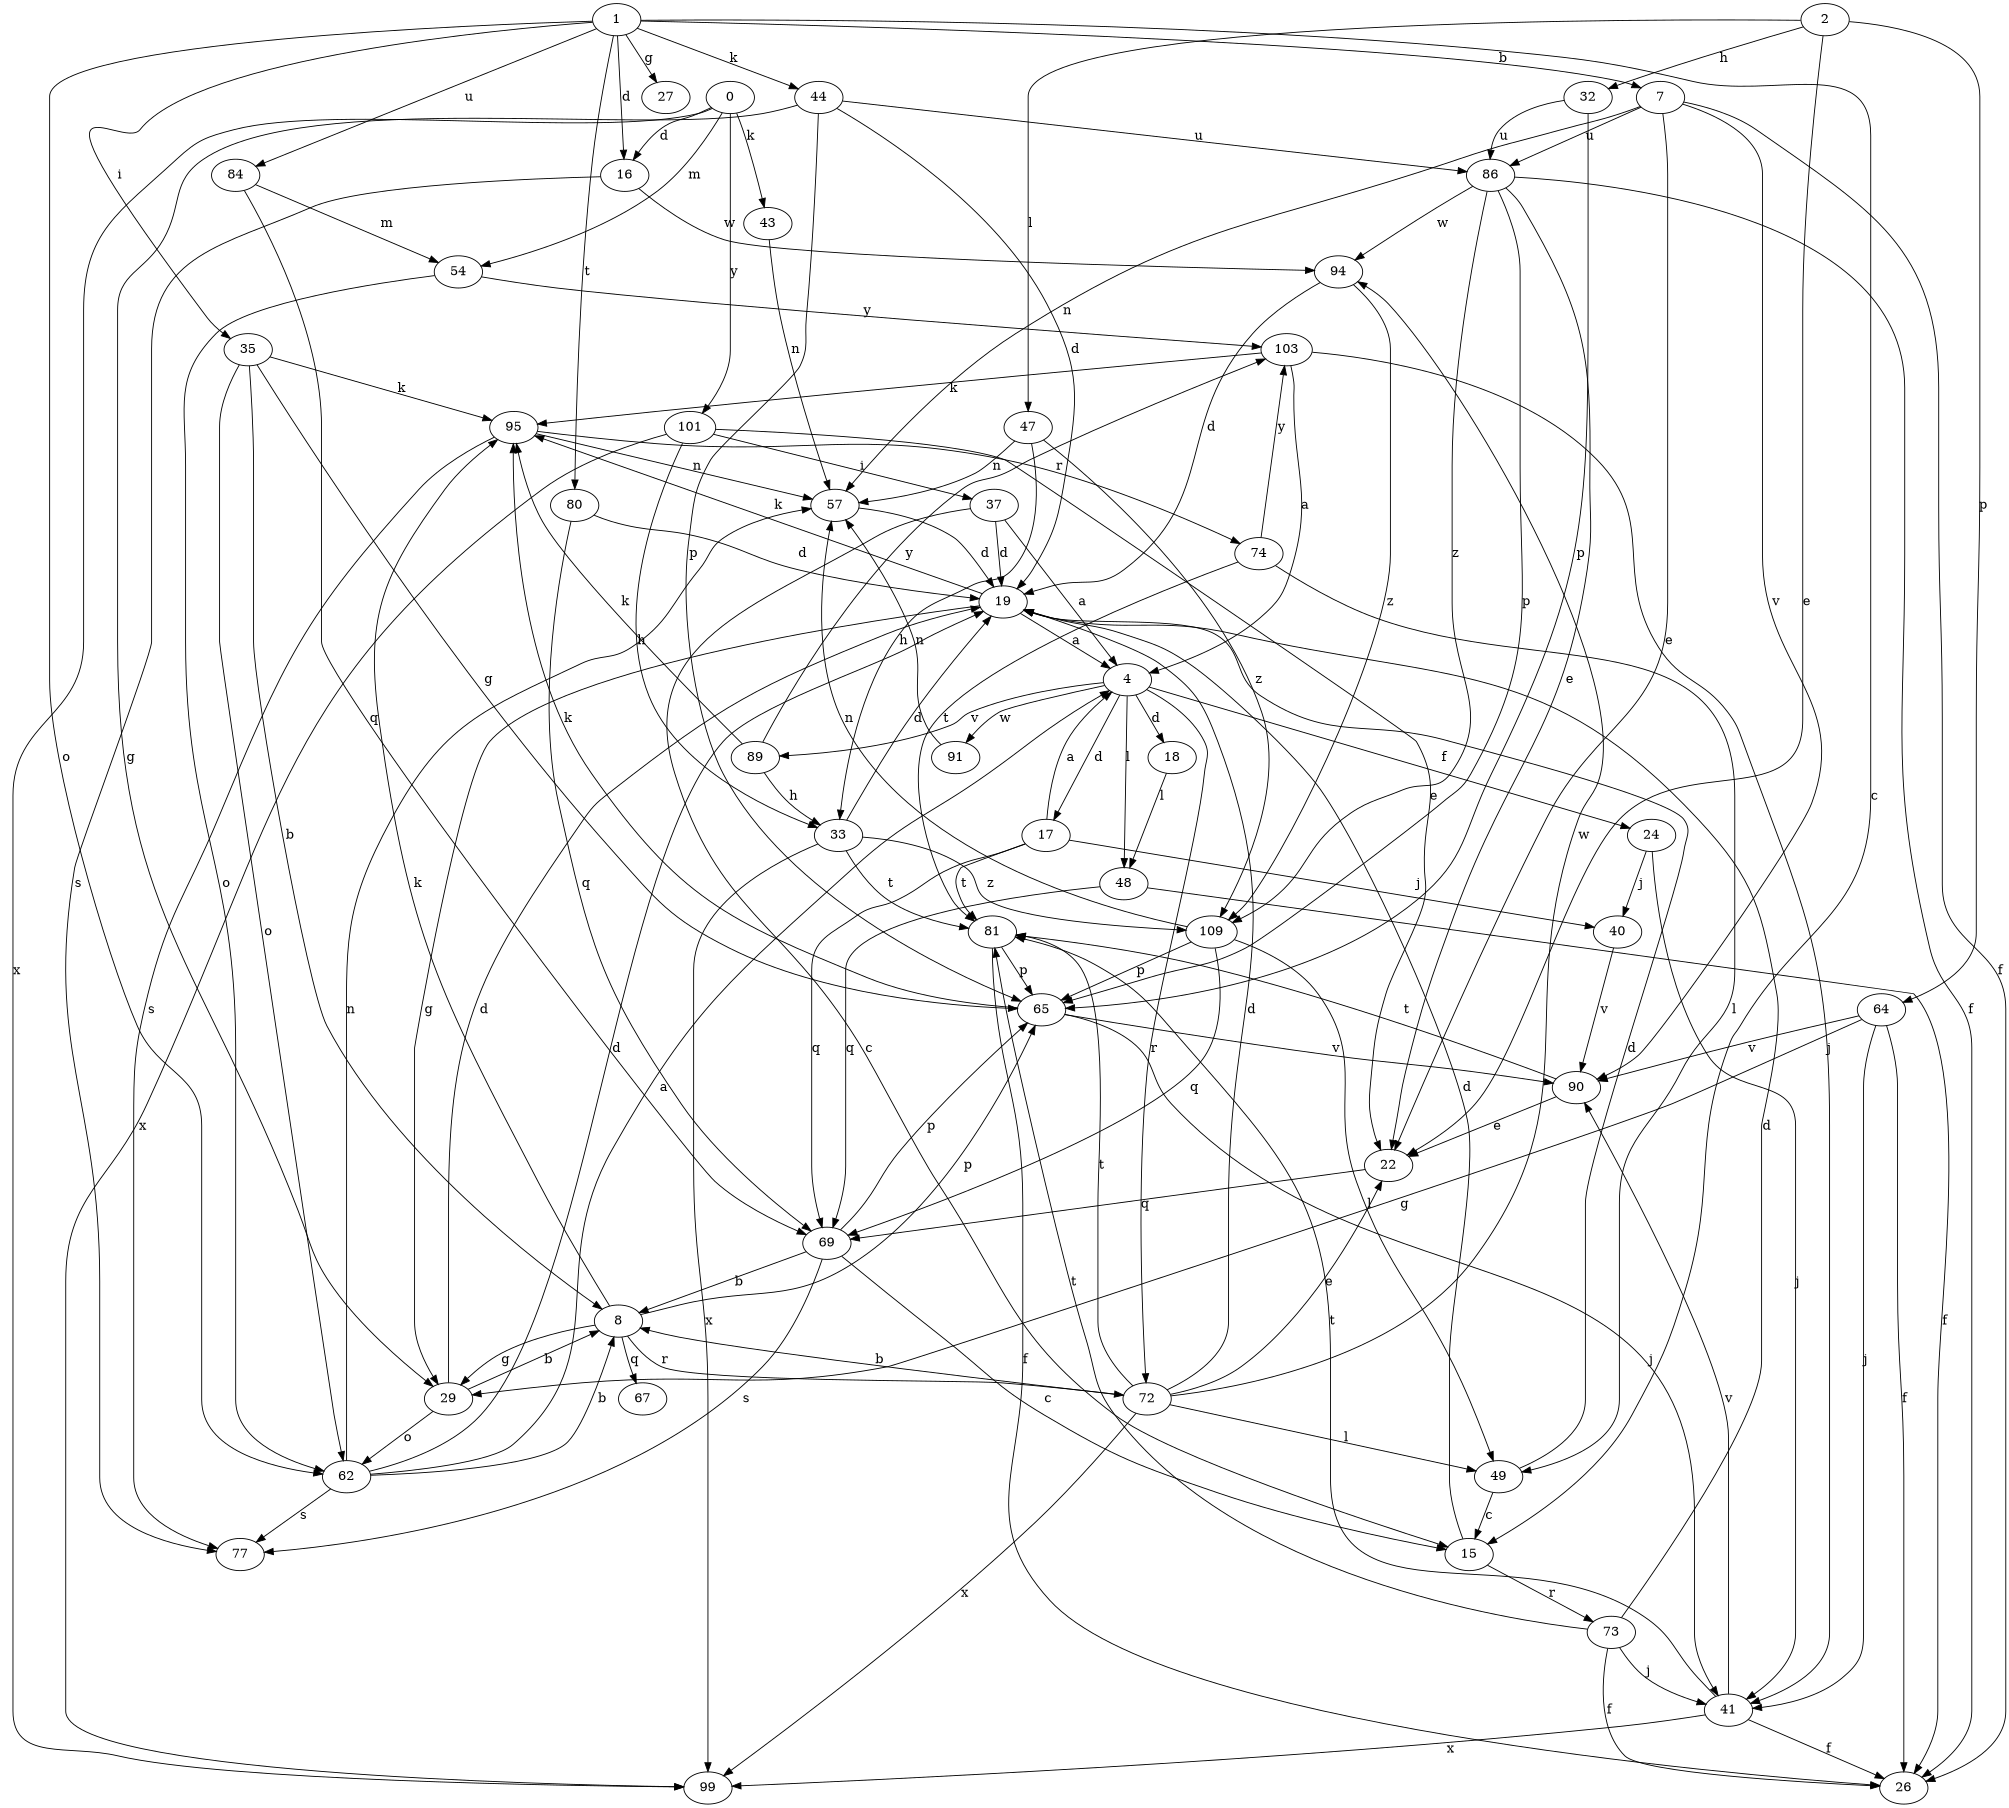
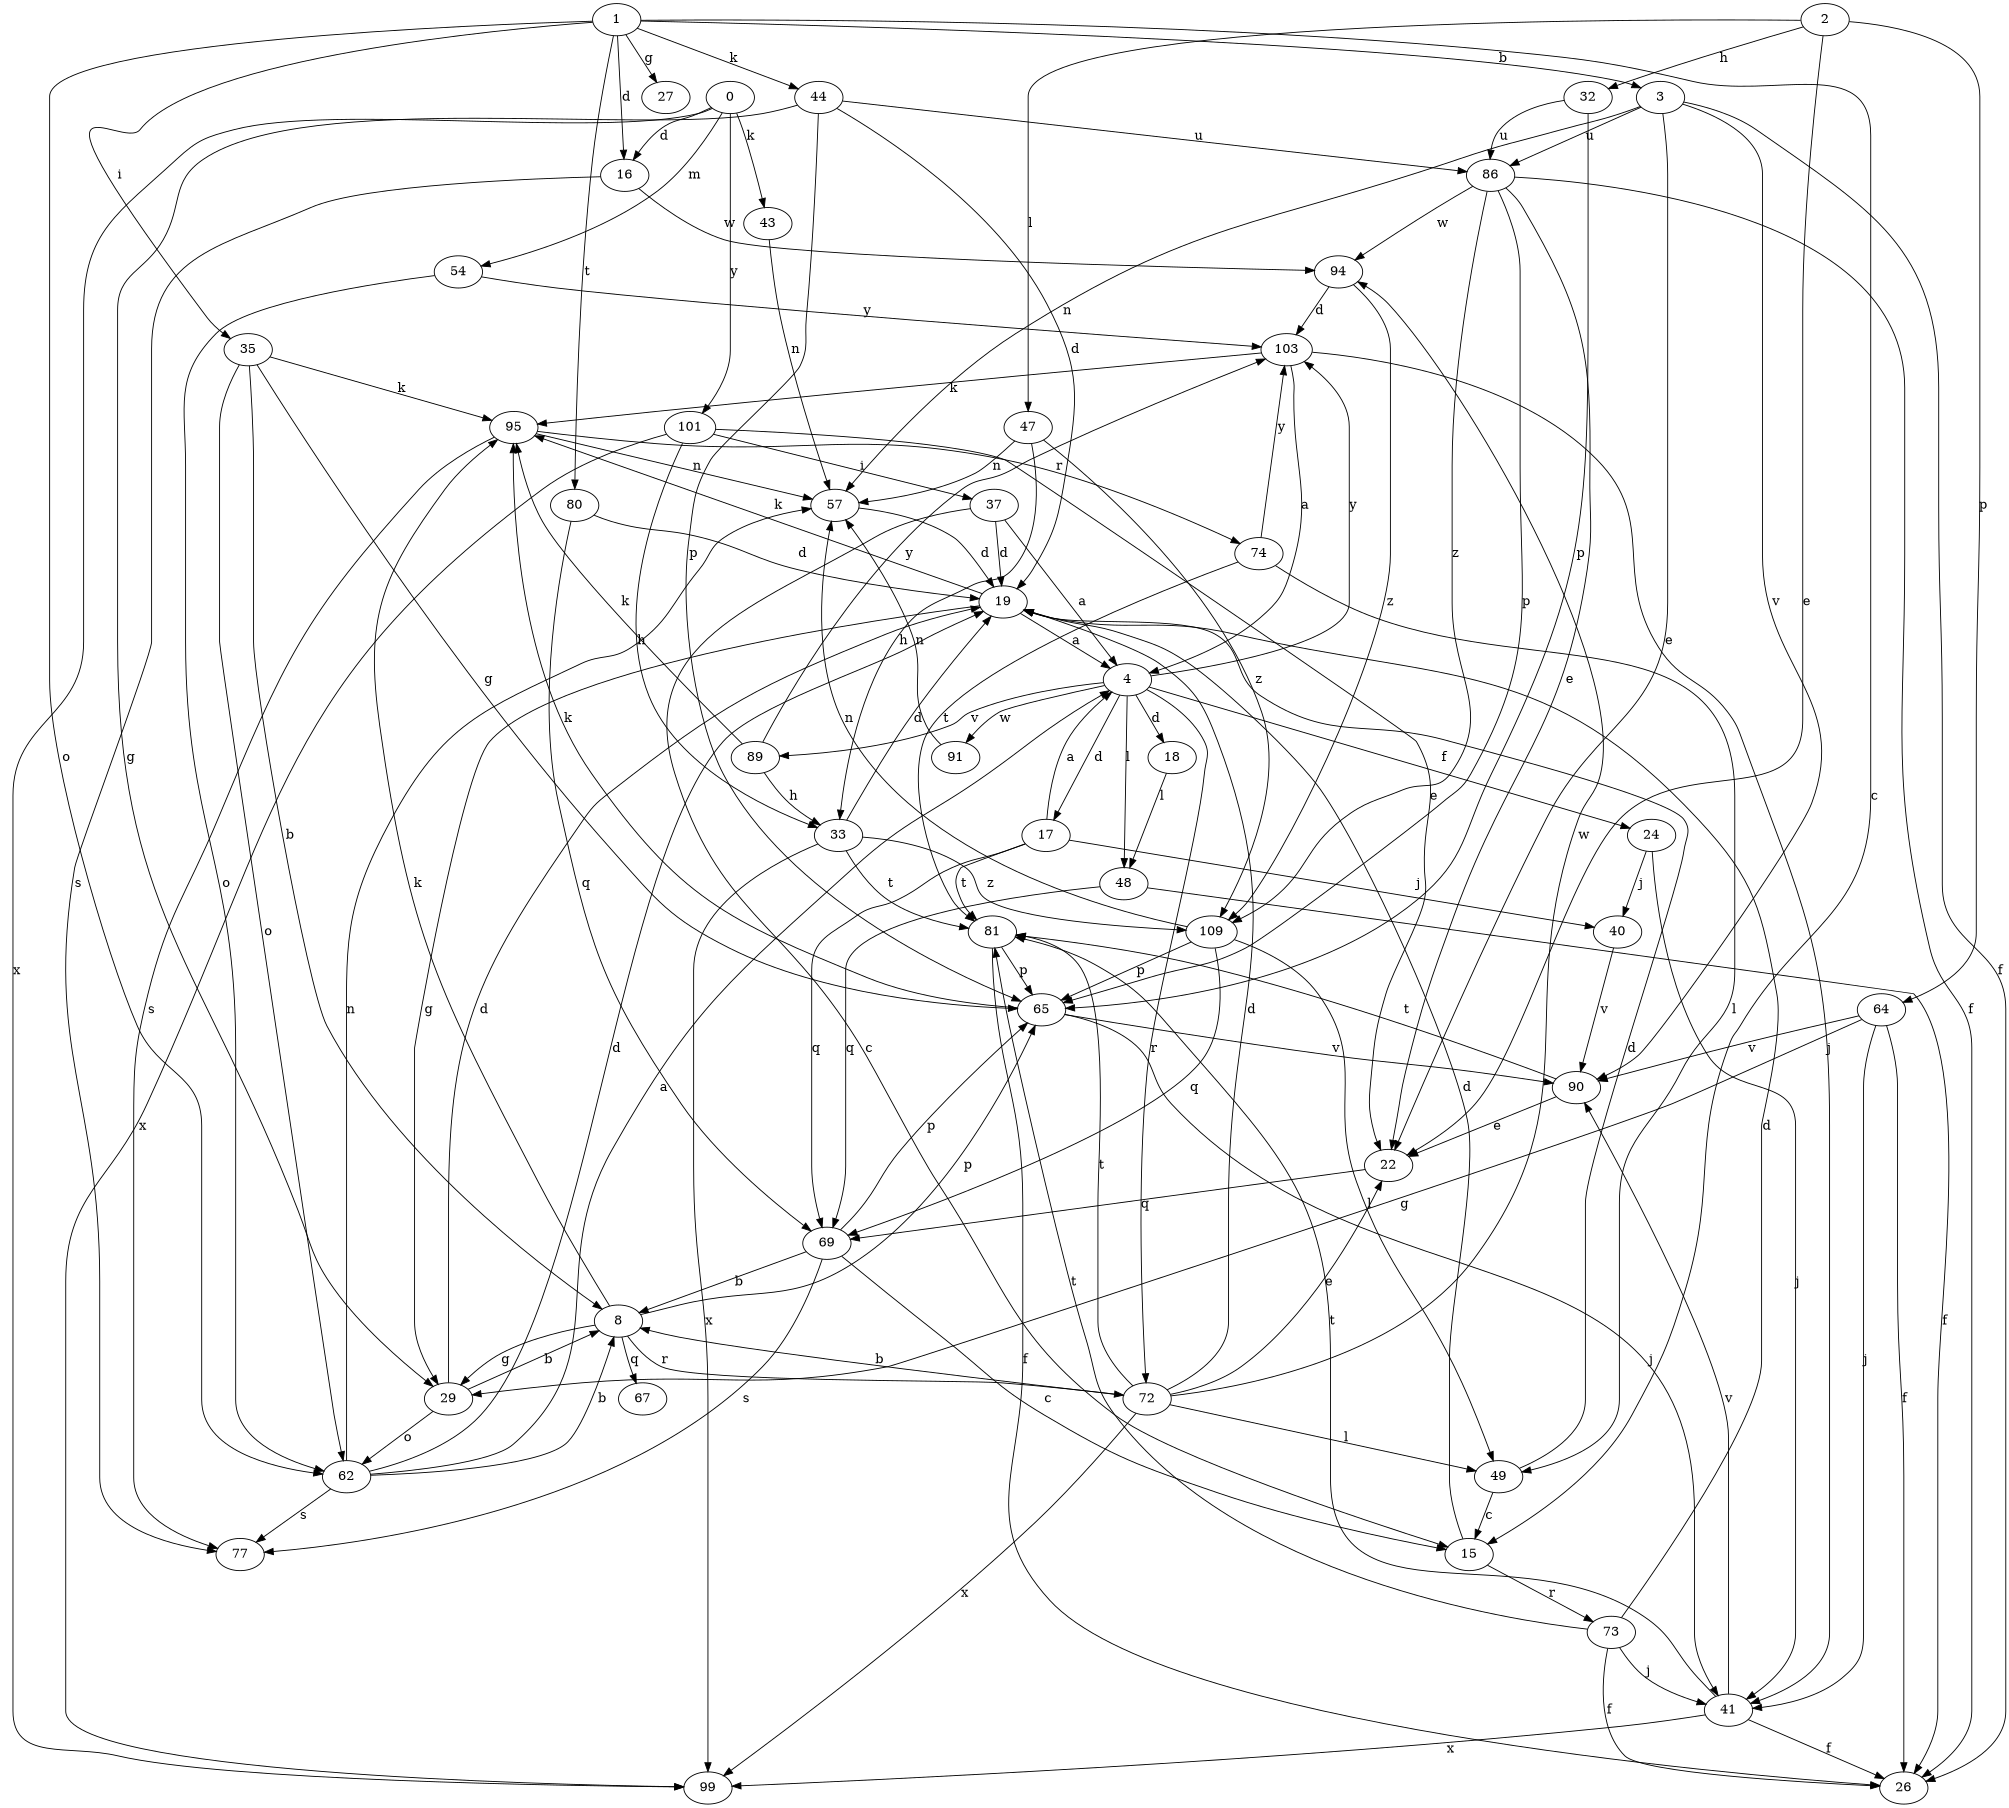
  strict digraph {
    0
    16
    43
    54
    99
    101
    77
    94
    57
    62
    103
    22
    33
    37
    1
-   7
+   7 [label=3]
    15
    27
    35
    44
    80
-   84
    26
    86
    90
    19
    73
    8
    n29 [label=95]
    65
    29
    4
    69
    2
    32
    47
    64
    109
    41
    17
    18
    24
    48
    72
    89
    91
    40
    81
    49
    67
    74
    0 -> 16 [label=d]
    0 -> 43 [label=k]
    0 -> 54 [label=m]
    0 -> 99 [label=x]
    0 -> 101 [label=y]
    16 -> 77 [label=s]
    16 -> 94 [label=w]
    43 -> 57 [label=n]
    54 -> 62 [label=o]
    54 -> 103 [label=y]
    101 -> 99 [label=x]
    101 -> 22 [label=e]
    101 -> 33 [label=h]
    101 -> 37 [label=i]
-   94 -> 19 [label=d]
+   94 -> 103 [label=d]
    94 -> 109 [label=z]
    57 -> 19 [label=d]
    62 -> 77 [label=s]
    62 -> 57 [label=n]
    62 -> 19 [label=d]
    62 -> 8 [label=b]
    62 -> 4 [label=a]
    103 -> n29 [label=k]
    103 -> 4 [label=a]
    103 -> 41 [label=j]
    22 -> 69 [label=q]
    33 -> 99 [label=x]
    33 -> 19 [label=d]
    33 -> 109 [label=z]
    33 -> 81 [label=t]
    37 -> 15 [label=c]
    37 -> 19 [label=d]
    37 -> 4 [label=a]
    1 -> 16 [label=d]
    1 -> 62 [label=o]
    1 -> 7 [label=b]
    1 -> 15 [label=c]
    1 -> 27 [label=g]
    1 -> 35 [label=i]
    1 -> 44 [label=k]
    1 -> 80 [label=t]
-   1 -> 84 [label=u]
    7 -> 57 [label=n]
    7 -> 22 [label=e]
    7 -> 26 [label=f]
    7 -> 86 [label=u]
    7 -> 90 [label=v]
    15 -> 19 [label=d]
    15 -> 73 [label=r]
    35 -> 62 [label=o]
    35 -> 8 [label=b]
    35 -> n29 [label=k]
    35 -> 65 [label=g]
    44 -> 86 [label=u]
    44 -> 19 [label=d]
    44 -> 65 [label=p]
    44 -> 29 [label=g]
    80 -> 19 [label=d]
    80 -> 69 [label=q]
-   84 -> 54 [label=m]
-   84 -> 69 [label=q]
    86 -> 94 [label=w]
    86 -> 22 [label=e]
    86 -> 26 [label=f]
    86 -> 65 [label=p]
    86 -> 109 [label=z]
    90 -> 22 [label=e]
    90 -> 81 [label=t]
    19 -> n29 [label=k]
    19 -> 29 [label=g]
    19 -> 4 [label=a]
    73 -> 26 [label=f]
    73 -> 19 [label=d]
    73 -> 41 [label=j]
    73 -> 81 [label=t]
    8 -> n29 [label=k]
    8 -> 65 [label=p]
    8 -> 29 [label=g]
    8 -> 72 [label=r]
    8 -> 67 [label=q]
    n29 -> 77 [label=s]
    n29 -> 57 [label=n]
    n29 -> 74 [label=r]
    65 -> 90 [label=v]
    65 -> n29 [label=k]
    65 -> 41 [label=j]
    29 -> 62 [label=o]
    29 -> 19 [label=d]
    29 -> 8 [label=b]
+   4 -> 103 [label=y]
    4 -> 17 [label=d]
    4 -> 18 [label=d]
    4 -> 24 [label=f]
    4 -> 48 [label=l]
    4 -> 72 [label=r]
    4 -> 89 [label=v]
    4 -> 91 [label=w]
    69 -> 77 [label=s]
    69 -> 15 [label=c]
    69 -> 8 [label=b]
    69 -> 65 [label=p]
    2 -> 22 [label=e]
    2 -> 32 [label=h]
    2 -> 47 [label=l]
    2 -> 64 [label=p]
    32 -> 86 [label=u]
    32 -> 65 [label=p]
    47 -> 57 [label=n]
    47 -> 33 [label=h]
    47 -> 109 [label=z]
    64 -> 26 [label=f]
    64 -> 90 [label=v]
    64 -> 29 [label=g]
    64 -> 41 [label=j]
    109 -> 57 [label=n]
    109 -> 65 [label=p]
    109 -> 69 [label=q]
    109 -> 49 [label=l]
    41 -> 99 [label=x]
    41 -> 26 [label=f]
    41 -> 90 [label=v]
    41 -> 81 [label=t]
    17 -> 4 [label=a]
    17 -> 69 [label=q]
    17 -> 40 [label=j]
    17 -> 81 [label=t]
    18 -> 48 [label=l]
    24 -> 41 [label=j]
    24 -> 40 [label=j]
    48 -> 26 [label=f]
    48 -> 69 [label=q]
    72 -> 99 [label=x]
    72 -> 94 [label=w]
    72 -> 22 [label=e]
    72 -> 19 [label=d]
    72 -> 8 [label=b]
    72 -> 81 [label=t]
    72 -> 49 [label=l]
    89 -> 103 [label=y]
    89 -> 33 [label=h]
    89 -> n29 [label=k]
    91 -> 57 [label=n]
    40 -> 90 [label=v]
    81 -> 26 [label=f]
    81 -> 65 [label=p]
    49 -> 15 [label=c]
    49 -> 19 [label=d]
    74 -> 103 [label=y]
    74 -> 81 [label=t]
    74 -> 49 [label=l]
  }
